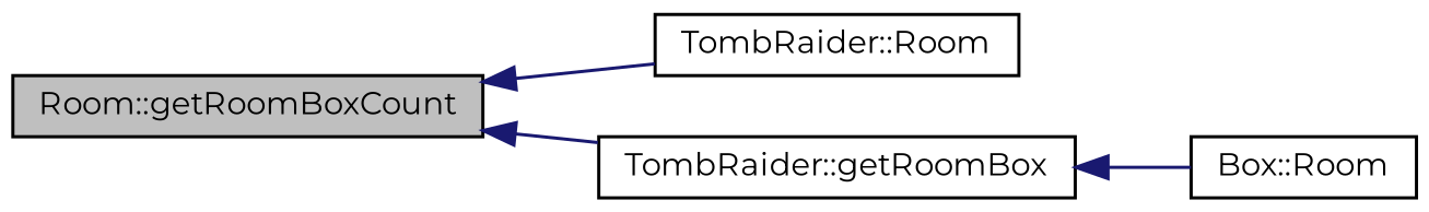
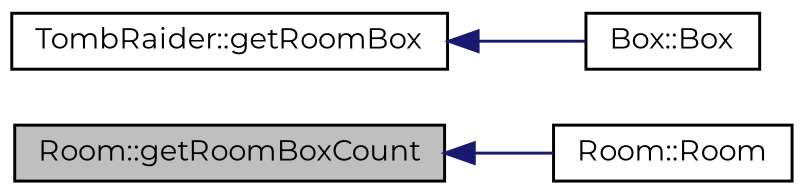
  digraph {
    fontname=Montserrat
    rankdir=LR
    node [color=black fillcolor=white fontname=Montserrat fontsize=10 shape=record style=filled]
    edge [color=midnightblue dir=back fontname=Montserrat fontsize=10 labelfontname=Helvetica labelfontsize=10 style=solid]
    n1 [fillcolor=grey75 fontcolor=black height=0.2 label="Room::getRoomBoxCount" width=0.4]
-   n2 [height=0.2 label="TombRaider::Room" width=0.4]
+   n2 [height=0.2 label="Room::Room" width=0.4]
    n3 [height=0.2 label="TombRaider::getRoomBox" width=0.4]
-   n4 [height=0.2 label="Box::Room" width=0.4]
+   n4 [height=0.2 label="Box::Box" width=0.4]
    n1 -> n2
-   n1 -> n3
    n3 -> n4
  }
